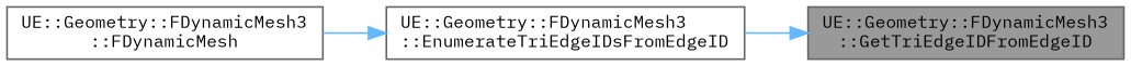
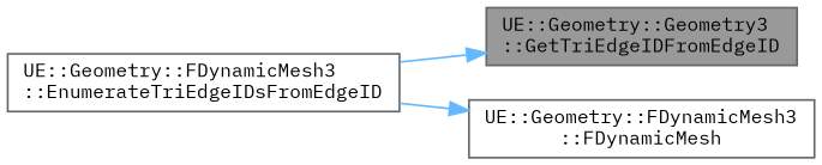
  digraph {
    fontname="IBM Plex Mono"
    rankdir=RL
    node [color=grey40 fillcolor=white fontname="IBM Plex Mono" fontsize=10 shape=box style=filled]
    edge [color=steelblue1 dir=back fontname="IBM Plex Mono" fontsize=10 labelfontname=Helvetica labelfontsize=10 style=solid]
-   n1 [color=gray40 fillcolor=grey60 fontcolor=black height=0.2 label="UE::Geometry::FDynamicMesh3\l::GetTriEdgeIDFromEdgeID" width=0.4]
+   n1 [color=gray40 fillcolor=grey60 fontcolor=black height=0.2 label="UE::Geometry::Geometry3\l::GetTriEdgeIDFromEdgeID" width=0.4]
    n2 [height=0.2 label="UE::Geometry::FDynamicMesh3\l::EnumerateTriEdgeIDsFromEdgeID" width=0.4]
    n3 [height=0.2 label="UE::Geometry::FDynamicMesh3\l::FDynamicMesh" width=0.4]
    n1 -> n2
-   n2 -> n3
+   n3 -> n2
  }
